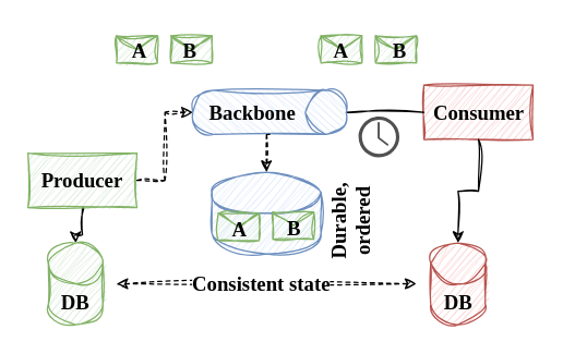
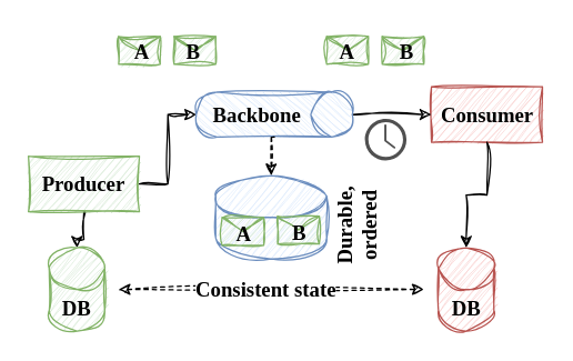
  <mxCell id="0" />
  <mxCell id="1" parent="0" />
  <mxCell id="2" style="edgeStyle=orthogonalEdgeStyle;rounded=0;sketch=1;hachureGap=4;jiggle=2;curveFitting=1;orthogonalLoop=1;jettySize=auto;html=1;exitX=0.5;exitY=1;exitDx=0;exitDy=0;fontFamily=Architects Daughter;fontSource=https%3A%2F%2Ffonts.googleapis.com%2Fcss%3Ffamily%3DArchitects%2BDaughter;fontSize=16;" parent="1" source="3" target="4" edge="1"><mxGeometry relative="1" as="geometry" /></mxCell>
  <mxCell id="3" value="&lt;b style=&quot;font-size: 15px;&quot;&gt;Producer&lt;/b&gt;" style="rounded=0;whiteSpace=wrap;html=1;sketch=1;hachureGap=4;jiggle=2;curveFitting=1;fontFamily=Architects Daughter;fontSource=https%3A%2F%2Ffonts.googleapis.com%2Fcss%3Ffamily%3DArchitects%2BDaughter;fontSize=15;fillColor=#d5e8d4;strokeColor=#82b366;" parent="1" vertex="1"><mxGeometry x="20" y="112" width="80" height="40" as="geometry" /></mxCell>
  <mxCell id="4" value="DB" style="shape=cylinder3;whiteSpace=wrap;html=1;boundedLbl=1;backgroundOutline=1;size=15;sketch=1;hachureGap=4;jiggle=2;curveFitting=1;fontFamily=Architects Daughter;fontSource=https%3A%2F%2Ffonts.googleapis.com%2Fcss%3Ffamily%3DArchitects%2BDaughter;fontSize=15;fontStyle=1;fillColor=#d5e8d4;strokeColor=#82b366;" parent="1" vertex="1"><mxGeometry x="35" y="178" width="40" height="60" as="geometry" /></mxCell>
  <mxCell id="5" value="&lt;b style=&quot;font-size: 15px;&quot;&gt;Consumer&lt;/b&gt;" style="rounded=0;whiteSpace=wrap;html=1;sketch=1;hachureGap=4;jiggle=2;curveFitting=1;fontFamily=Architects Daughter;fontSource=https%3A%2F%2Ffonts.googleapis.com%2Fcss%3Ffamily%3DArchitects%2BDaughter;fontSize=15;fillColor=#f8cecc;strokeColor=#b85450;" parent="1" vertex="1"><mxGeometry x="310.5" y="62" width="80" height="40" as="geometry" /></mxCell>
  <mxCell id="6" value="DB" style="shape=cylinder3;whiteSpace=wrap;html=1;boundedLbl=1;backgroundOutline=1;size=15;sketch=1;hachureGap=4;jiggle=2;curveFitting=1;fontFamily=Architects Daughter;fontSource=https%3A%2F%2Ffonts.googleapis.com%2Fcss%3Ffamily%3DArchitects%2BDaughter;fontSize=15;fontStyle=1;fillColor=#f8cecc;strokeColor=#b85450;" parent="1" vertex="1"><mxGeometry x="315.5" y="178" width="40" height="60" as="geometry" /></mxCell>
- <mxCell id="7" style="edgeStyle=orthogonalEdgeStyle;rounded=0;sketch=1;hachureGap=4;jiggle=2;curveFitting=1;orthogonalLoop=1;jettySize=auto;html=1;exitX=0.5;exitY=0;exitDx=0;exitDy=0;exitPerimeter=0;entryX=0;entryY=0.5;entryDx=0;entryDy=0;fontFamily=Architects Daughter;fontSource=https%3A%2F%2Ffonts.googleapis.com%2Fcss%3Ffamily%3DArchitects%2BDaughter;fontSize=16;endArrow=none;" parent="1" source="8" target="5" edge="1"><mxGeometry relative="1" as="geometry" /></mxCell>
+ <mxCell id="7" style="edgeStyle=orthogonalEdgeStyle;rounded=0;sketch=1;hachureGap=4;jiggle=2;curveFitting=1;orthogonalLoop=1;jettySize=auto;html=1;exitX=0.5;exitY=0;exitDx=0;exitDy=0;exitPerimeter=0;entryX=0;entryY=0.5;entryDx=0;entryDy=0;fontFamily=Architects Daughter;fontSource=https%3A%2F%2Ffonts.googleapis.com%2Fcss%3Ffamily%3DArchitects%2BDaughter;fontSize=16;" parent="1" source="8" target="5" edge="1"><mxGeometry relative="1" as="geometry" /></mxCell>
  <mxCell id="8" value="&lt;b style=&quot;font-size: 15px;&quot;&gt;Backbone&lt;/b&gt;" style="shape=cylinder3;whiteSpace=wrap;html=1;boundedLbl=1;backgroundOutline=1;size=15;sketch=1;hachureGap=4;jiggle=2;curveFitting=1;fontFamily=Architects Daughter;fontSource=https%3A%2F%2Ffonts.googleapis.com%2Fcss%3Ffamily%3DArchitects%2BDaughter;fontSize=15;rotation=90;horizontal=0;fillColor=#dae8fc;strokeColor=#6c8ebf;" parent="1" vertex="1"><mxGeometry x="181" y="25.75" width="32.5" height="112.5" as="geometry" /></mxCell>
- <mxCell id="9" style="edgeStyle=orthogonalEdgeStyle;rounded=0;sketch=1;hachureGap=4;jiggle=2;curveFitting=1;orthogonalLoop=1;jettySize=auto;html=1;exitX=1;exitY=0.5;exitDx=0;exitDy=0;entryX=0.5;entryY=1;entryDx=0;entryDy=0;entryPerimeter=0;fontFamily=Architects Daughter;fontSource=https%3A%2F%2Ffonts.googleapis.com%2Fcss%3Ffamily%3DArchitects%2BDaughter;fontSize=16;dashed=1;" parent="1" source="3" target="8" edge="1"><mxGeometry relative="1" as="geometry" /></mxCell>
+ <mxCell id="9" style="edgeStyle=orthogonalEdgeStyle;rounded=0;sketch=1;hachureGap=4;jiggle=2;curveFitting=1;orthogonalLoop=1;jettySize=auto;html=1;exitX=1;exitY=0.5;exitDx=0;exitDy=0;entryX=0.5;entryY=1;entryDx=0;entryDy=0;entryPerimeter=0;fontFamily=Architects Daughter;fontSource=https%3A%2F%2Ffonts.googleapis.com%2Fcss%3Ffamily%3DArchitects%2BDaughter;fontSize=16;" parent="1" source="3" target="8" edge="1"><mxGeometry relative="1" as="geometry" /></mxCell>
  <mxCell id="10" style="edgeStyle=orthogonalEdgeStyle;rounded=0;sketch=1;hachureGap=4;jiggle=2;curveFitting=1;orthogonalLoop=1;jettySize=auto;html=1;exitX=0.5;exitY=1;exitDx=0;exitDy=0;entryX=0.5;entryY=0;entryDx=0;entryDy=0;entryPerimeter=0;fontFamily=Architects Daughter;fontSource=https%3A%2F%2Ffonts.googleapis.com%2Fcss%3Ffamily%3DArchitects%2BDaughter;fontSize=16;" parent="1" source="5" target="6" edge="1"><mxGeometry relative="1" as="geometry" /></mxCell>
  <mxCell id="11" value="" style="shape=message;html=1;html=1;outlineConnect=0;labelPosition=center;verticalLabelPosition=bottom;align=center;verticalAlign=top;sketch=1;hachureGap=4;jiggle=2;curveFitting=1;fontFamily=Architects Daughter;fontSource=https%3A%2F%2Ffonts.googleapis.com%2Fcss%3Ffamily%3DArchitects%2BDaughter;fontSize=20;fillColor=#d5e8d4;strokeColor=#82b366;" parent="1" vertex="1"><mxGeometry x="85" y="25.75" width="30" height="20" as="geometry" /></mxCell>
  <mxCell id="12" value="" style="shape=message;html=1;html=1;outlineConnect=0;labelPosition=center;verticalLabelPosition=bottom;align=center;verticalAlign=top;sketch=1;hachureGap=4;jiggle=2;curveFitting=1;fontFamily=Architects Daughter;fontSource=https%3A%2F%2Ffonts.googleapis.com%2Fcss%3Ffamily%3DArchitects%2BDaughter;fontSize=20;fillColor=#d5e8d4;strokeColor=#82b366;" parent="1" vertex="1"><mxGeometry x="125" y="25.75" width="30" height="20" as="geometry" /></mxCell>
  <mxCell id="13" value="" style="endArrow=classic;startArrow=classic;html=1;rounded=0;sketch=1;hachureGap=4;jiggle=2;curveFitting=1;fontFamily=Architects Daughter;fontSource=https%3A%2F%2Ffonts.googleapis.com%2Fcss%3Ffamily%3DArchitects%2BDaughter;fontSize=16;dashed=1;" parent="1" edge="1"><mxGeometry width="50" height="50" relative="1" as="geometry"><mxPoint x="85" y="208" as="sourcePoint" /><mxPoint x="305" y="208" as="targetPoint" /></mxGeometry></mxCell>
  <mxCell id="14" value="&lt;b&gt;Consistent state&lt;/b&gt;" style="edgeLabel;html=1;align=center;verticalAlign=middle;resizable=0;points=[];fontSize=15;fontFamily=Architects Daughter;fontStyle=0" parent="13" vertex="1" connectable="0"><mxGeometry x="-0.109" y="1" relative="1" as="geometry"><mxPoint x="7" as="offset" /></mxGeometry></mxCell>
  <mxCell id="15" value="" style="shape=message;html=1;html=1;outlineConnect=0;labelPosition=center;verticalLabelPosition=bottom;align=center;verticalAlign=top;sketch=1;hachureGap=4;jiggle=2;curveFitting=1;fontFamily=Architects Daughter;fontSource=https%3A%2F%2Ffonts.googleapis.com%2Fcss%3Ffamily%3DArchitects%2BDaughter;fontSize=20;fillColor=#d5e8d4;strokeColor=#82b366;" vertex="1" parent="1"><mxGeometry x="235" y="25.75" width="30" height="20" as="geometry" /></mxCell>
  <mxCell id="16" value="" style="shape=message;html=1;html=1;outlineConnect=0;labelPosition=center;verticalLabelPosition=bottom;align=center;verticalAlign=top;sketch=1;hachureGap=4;jiggle=2;curveFitting=1;fontFamily=Architects Daughter;fontSource=https%3A%2F%2Ffonts.googleapis.com%2Fcss%3Ffamily%3DArchitects%2BDaughter;fontSize=20;fillColor=#d5e8d4;strokeColor=#82b366;" vertex="1" parent="1"><mxGeometry x="275" y="25.75" width="30" height="20" as="geometry" /></mxCell>
  <mxCell id="17" value="Durable, ordered" style="shape=cylinder3;whiteSpace=wrap;html=1;boundedLbl=1;backgroundOutline=1;size=15;sketch=1;hachureGap=4;jiggle=2;curveFitting=1;fontFamily=Architects Daughter;fontSource=https%3A%2F%2Ffonts.googleapis.com%2Fcss%3Ffamily%3DArchitects%2BDaughter;fontSize=15;fillColor=#dae8fc;strokeColor=#6c8ebf;horizontal=0;verticalAlign=bottom;spacingRight=0;spacingBottom=-42;spacingLeft=12;fontStyle=1" vertex="1" parent="1"><mxGeometry x="155" y="126" width="80" height="60" as="geometry" /></mxCell>
  <mxCell id="18" value="" style="shape=message;html=1;html=1;outlineConnect=0;labelPosition=center;verticalLabelPosition=bottom;align=center;verticalAlign=top;sketch=1;hachureGap=4;jiggle=2;curveFitting=1;fontFamily=Architects Daughter;fontSource=https%3A%2F%2Ffonts.googleapis.com%2Fcss%3Ffamily%3DArchitects%2BDaughter;fontSize=20;fillColor=#d5e8d4;strokeColor=#82b366;" vertex="1" parent="1"><mxGeometry x="159.63" y="156.25" width="30" height="20" as="geometry" /></mxCell>
  <mxCell id="19" value="" style="shape=message;html=1;html=1;outlineConnect=0;labelPosition=center;verticalLabelPosition=bottom;align=center;verticalAlign=top;sketch=1;hachureGap=4;jiggle=2;curveFitting=1;fontFamily=Architects Daughter;fontSource=https%3A%2F%2Ffonts.googleapis.com%2Fcss%3Ffamily%3DArchitects%2BDaughter;fontSize=20;fillColor=#d5e8d4;strokeColor=#82b366;" vertex="1" parent="1"><mxGeometry x="199.63" y="155.25" width="30" height="20" as="geometry" /></mxCell>
  <mxCell id="20" style="edgeStyle=orthogonalEdgeStyle;rounded=0;sketch=1;hachureGap=4;jiggle=2;curveFitting=1;orthogonalLoop=1;jettySize=auto;html=1;exitX=1;exitY=0.5;exitDx=0;exitDy=0;exitPerimeter=0;entryX=0.5;entryY=0;entryDx=0;entryDy=0;entryPerimeter=0;fontFamily=Architects Daughter;fontSource=https%3A%2F%2Ffonts.googleapis.com%2Fcss%3Ffamily%3DArchitects%2BDaughter;fontSize=16;dashed=1;" edge="1" parent="1" source="8" target="17"><mxGeometry relative="1" as="geometry" /></mxCell>
  <mxCell id="21" value="" style="sketch=0;pointerEvents=1;shadow=0;dashed=0;html=1;strokeColor=none;fillColor=#505050;labelPosition=center;verticalLabelPosition=bottom;verticalAlign=top;outlineConnect=0;align=center;shape=mxgraph.office.concepts.clock;hachureGap=4;jiggle=2;curveFitting=1;fontFamily=Architects Daughter;fontSource=https%3A%2F%2Ffonts.googleapis.com%2Fcss%3Ffamily%3DArchitects%2BDaughter;fontSize=20;" vertex="1" parent="1"><mxGeometry x="262.5" y="85" width="30" height="30" as="geometry" /></mxCell>
  <mxCell id="22" value="B" style="text;html=1;strokeColor=none;fillColor=none;align=center;verticalAlign=middle;whiteSpace=wrap;rounded=0;fontSize=15;fontFamily=Architects Daughter;fontStyle=1" vertex="1" parent="1"><mxGeometry x="262.5" y="20.75" width="60" height="30" as="geometry" /></mxCell>
  <mxCell id="23" style="edgeStyle=orthogonalEdgeStyle;rounded=0;sketch=1;hachureGap=4;jiggle=2;curveFitting=1;orthogonalLoop=1;jettySize=auto;html=1;exitX=0.5;exitY=1;exitDx=0;exitDy=0;fontFamily=Architects Daughter;fontSource=https%3A%2F%2Ffonts.googleapis.com%2Fcss%3Ffamily%3DArchitects%2BDaughter;fontSize=16;" edge="1" parent="1" source="22" target="22"><mxGeometry relative="1" as="geometry" /></mxCell>
  <mxCell id="24" value="A" style="text;html=1;strokeColor=none;fillColor=none;align=center;verticalAlign=middle;whiteSpace=wrap;rounded=0;fontSize=15;fontFamily=Architects Daughter;fontStyle=1" vertex="1" parent="1"><mxGeometry x="72" y="20.75" width="60" height="30" as="geometry" /></mxCell>
  <mxCell id="25" value="B" style="text;html=1;strokeColor=none;fillColor=none;align=center;verticalAlign=middle;whiteSpace=wrap;rounded=0;fontSize=15;fontFamily=Architects Daughter;fontStyle=1" vertex="1" parent="1"><mxGeometry x="109" y="20.75" width="60" height="30" as="geometry" /></mxCell>
  <mxCell id="26" value="A" style="text;html=1;strokeColor=none;fillColor=none;align=center;verticalAlign=middle;whiteSpace=wrap;rounded=0;fontSize=15;fontFamily=Architects Daughter;fontStyle=1" vertex="1" parent="1"><mxGeometry x="220" y="20.75" width="60" height="30" as="geometry" /></mxCell>
  <mxCell id="27" value="&lt;font style=&quot;font-size: 15px;&quot;&gt;A&lt;/font&gt;" style="text;html=1;align=center;verticalAlign=middle;resizable=0;points=[];autosize=1;strokeColor=none;fillColor=none;fontSize=20;fontFamily=Architects Daughter;fontStyle=1" vertex="1" parent="1"><mxGeometry x="159.63" y="146.25" width="30" height="40" as="geometry" /></mxCell>
  <mxCell id="28" value="&lt;font style=&quot;font-size: 15px;&quot;&gt;B&lt;/font&gt;" style="text;html=1;align=center;verticalAlign=middle;resizable=0;points=[];autosize=1;strokeColor=none;fillColor=none;fontSize=20;fontFamily=Architects Daughter;fontStyle=1" vertex="1" parent="1"><mxGeometry x="199.63" y="145.25" width="30" height="40" as="geometry" /></mxCell>
